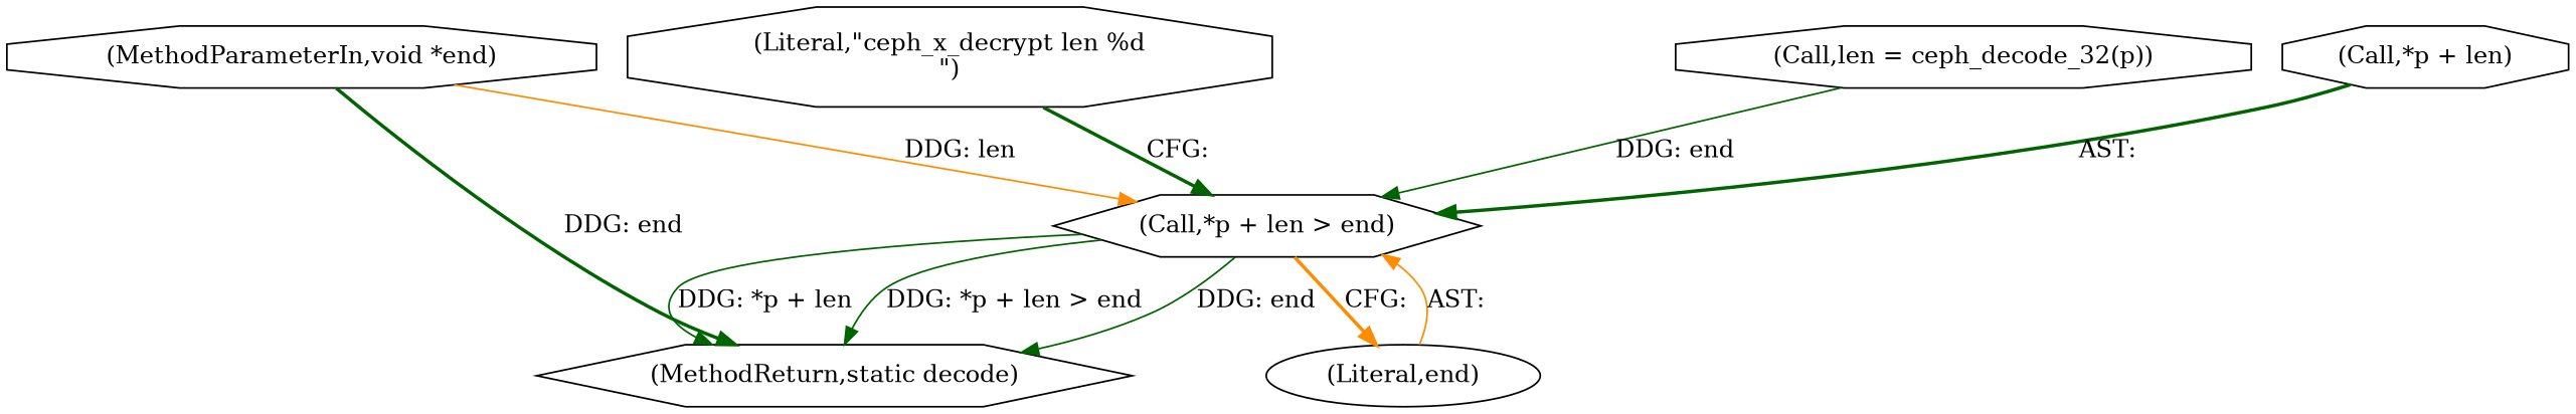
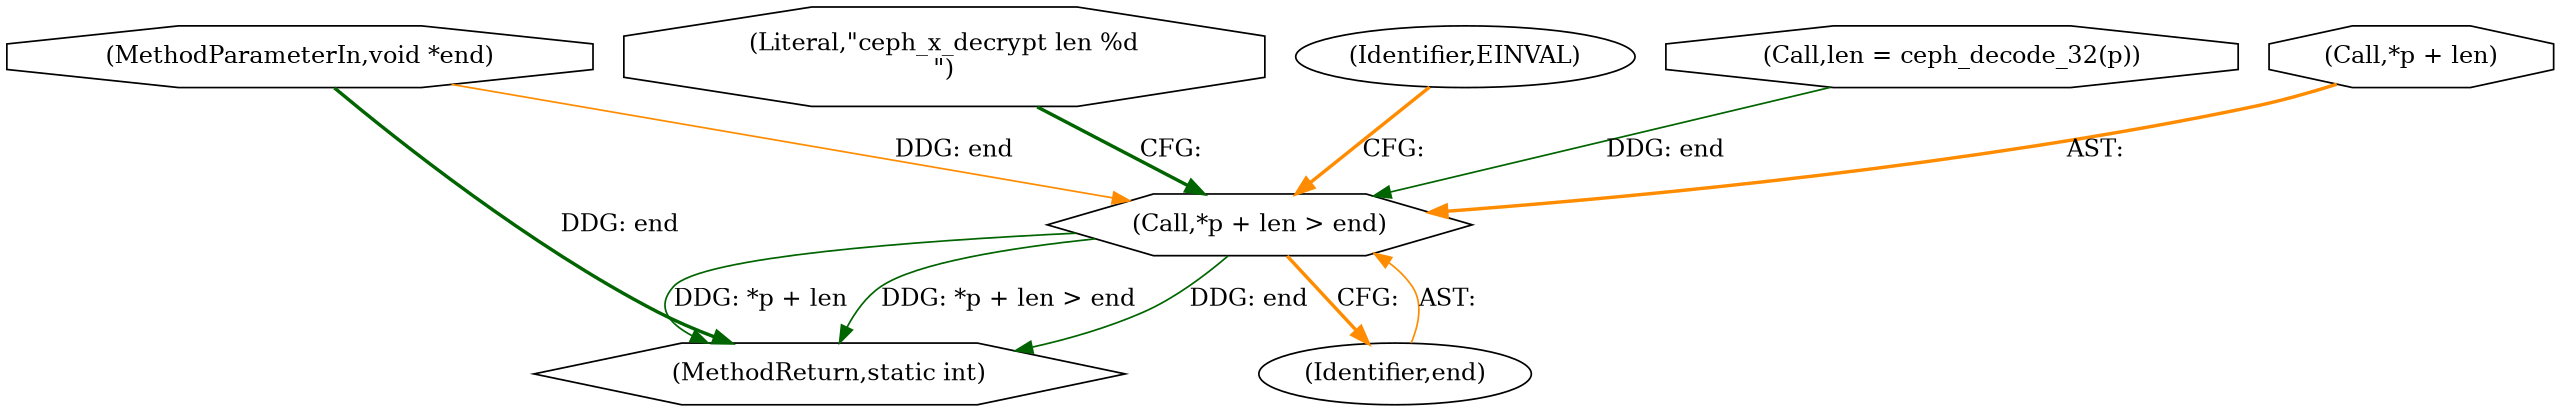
  digraph {
    node [shape=octagon]
    edge [color=darkgreen style=solid]
    n1 [label="(MethodParameterIn,void *end)"]
    n2 [label="(Call,*p + len > end)" shape=hexagon]
-   n3 [label="(MethodReturn,static decode)" shape=hexagon]
-   n4 [label="(Literal,end)" shape=ellipse]
+   n3 [label="(MethodReturn,static int)" shape=hexagon]
+   n4 [label="(Identifier,end)" shape=ellipse]
    n5 [label="(Literal,\"ceph_x_decrypt len %d\n\")"]
+   n6 [label="(Identifier,EINVAL)" shape=ellipse]
    n7 [label="(Call,len = ceph_decode_32(p))"]
    n8 [label="(Call,*p + len)"]
-   n1 -> n2 [color=darkorange label="DDG: len"]
+   n1 -> n2 [color=darkorange label="DDG: end"]
    n1 -> n3 [label="DDG: end" style=bold]
    n2 -> n3 [label="DDG: end"]
    n2 -> n3 [label="DDG: *p + len"]
    n2 -> n3 [label="DDG: *p + len > end"]
    n2 -> n4 [color=darkorange label="CFG: " style=bold]
    n4 -> n2 [color=darkorange label="AST: "]
    n5 -> n2 [label="CFG: " style=bold]
+   n6 -> n2 [color=darkorange label="CFG: " style=bold]
    n7 -> n2 [label="DDG: end"]
-   n8 -> n2 [label="AST: " style=bold]
+   n8 -> n2 [color=darkorange label="AST: " style=bold]
  }
